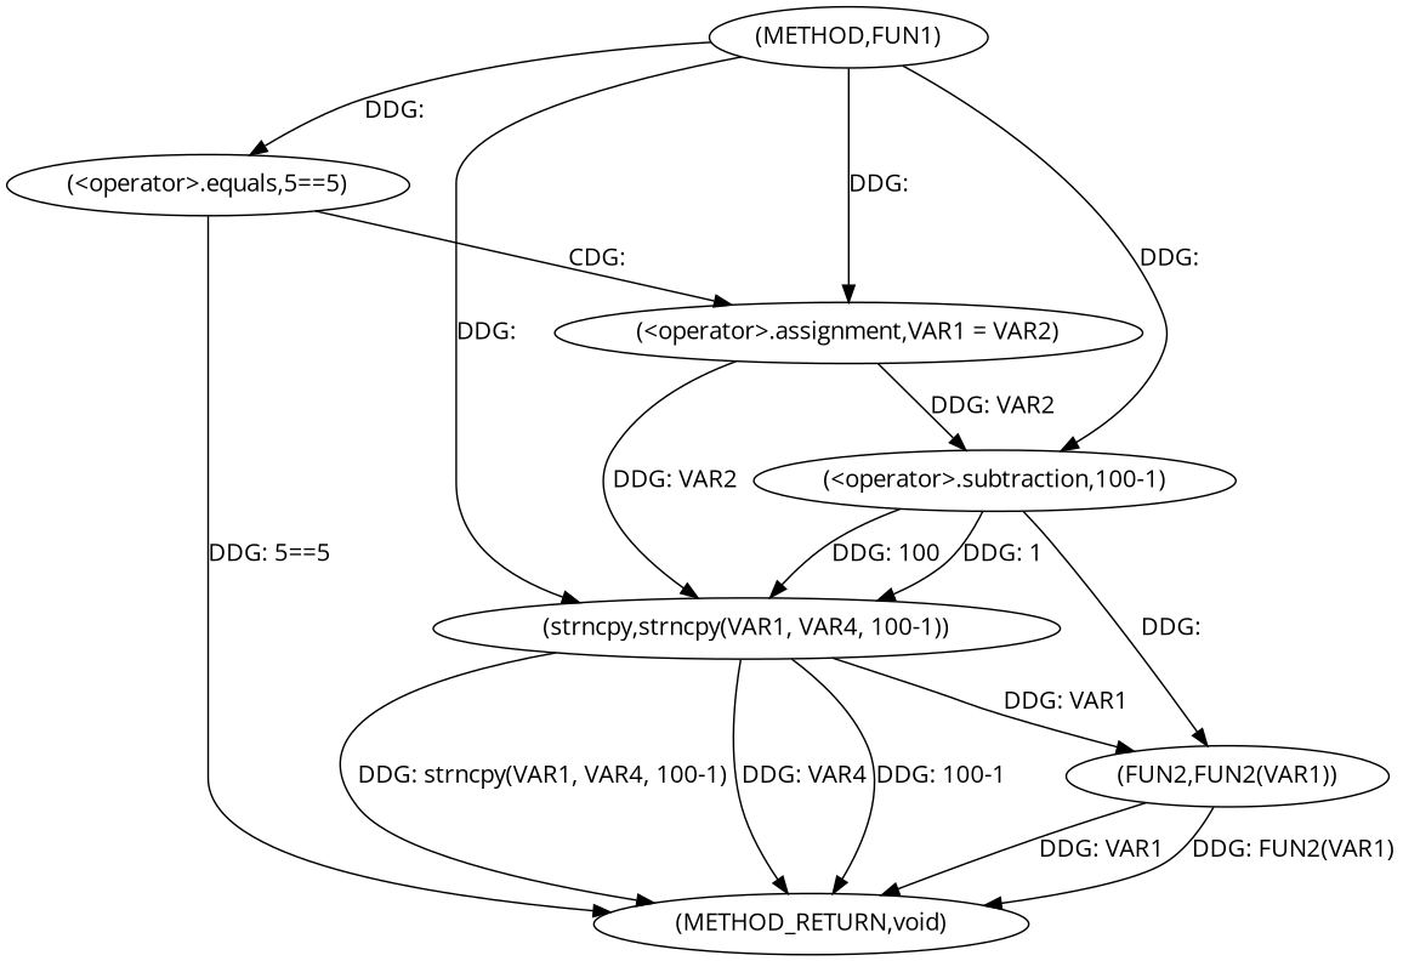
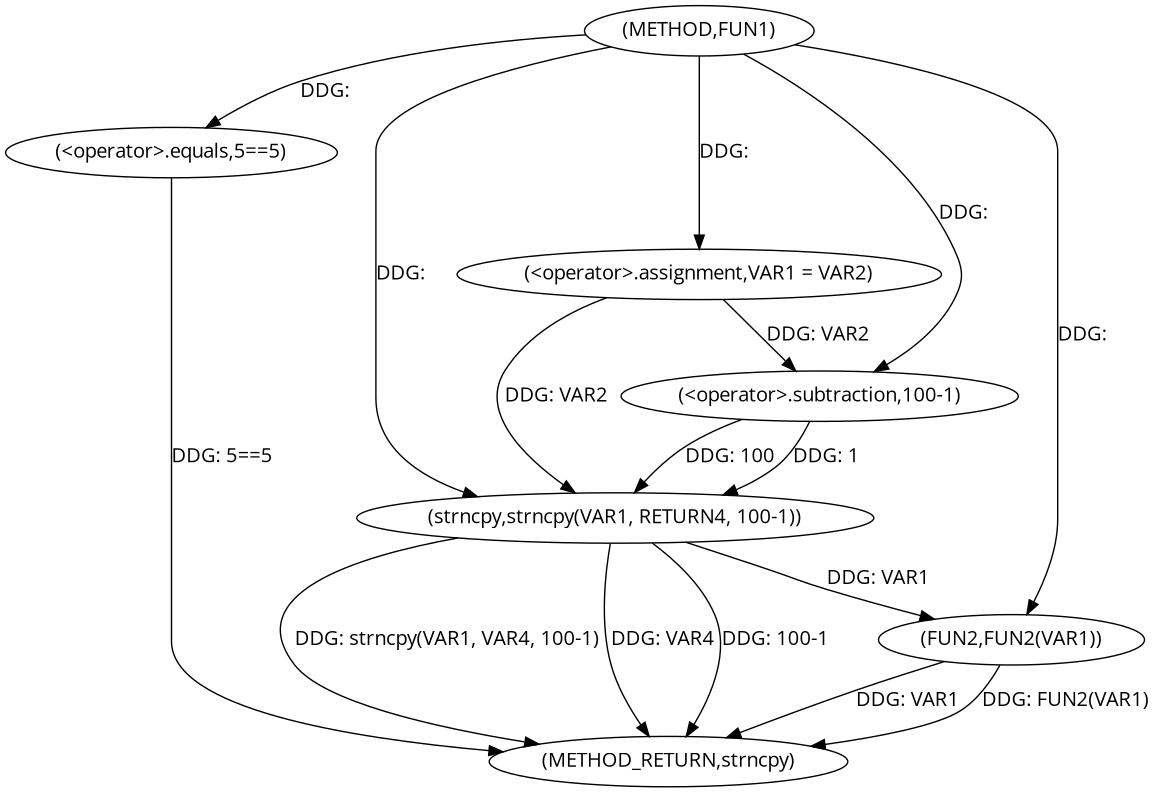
  digraph {
    fontname="Open Sans"
    node [fontname="Open Sans"]
    edge [fontname="Open Sans"]
    n1 [label="(METHOD,FUN1)"]
    n2 [label="(<operator>.equals,5==5)"]
    n3 [label="(<operator>.assignment,VAR1 = VAR2)"]
-   n4 [label="(strncpy,strncpy(VAR1, VAR4, 100-1))"]
+   n4 [label="(strncpy,strncpy(VAR1, RETURN4, 100-1))"]
    n5 [label="(<operator>.subtraction,100-1)"]
    n6 [label="(FUN2,FUN2(VAR1))"]
-   n7 [label="(METHOD_RETURN,void)"]
+   n7 [label="(METHOD_RETURN,strncpy)"]
    n1 -> n2 [label="DDG: "]
    n1 -> n3 [label="DDG: "]
    n1 -> n4 [label="DDG: "]
    n1 -> n5 [label="DDG: "]
-   n5 -> n6 [label="DDG: "]
-   n2 -> n3 [label="CDG: "]
+   n1 -> n6 [label="DDG: "]
    n2 -> n7 [label="DDG: 5==5"]
    n3 -> n4 [label="DDG: VAR2"]
    n3 -> n5 [label="DDG: VAR2"]
    n4 -> n6 [label="DDG: VAR1"]
    n4 -> n7 [label="DDG: VAR4"]
    n4 -> n7 [label="DDG: 100-1"]
    n4 -> n7 [label="DDG: strncpy(VAR1, VAR4, 100-1)"]
    n5 -> n4 [label="DDG: 100"]
    n5 -> n4 [label="DDG: 1"]
    n6 -> n7 [label="DDG: VAR1"]
    n6 -> n7 [label="DDG: FUN2(VAR1)"]
  }
